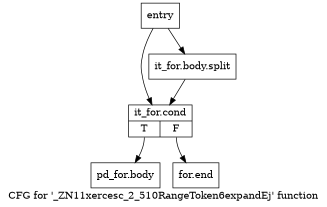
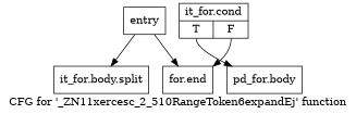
  digraph {
    label="CFG for '_ZN11xercesc_2_510RangeToken6expandEj' function"
    node [shape=record]
    n1 [label="{entry}"]
    n2 [label="{it_for.cond|{<s0>T|<s1>F}}"]
    n3 [label="{it_for.body.split}"]
    n4 [label="{pd_for.body}"]
    n5 [label="{for.end}"]
-   n1 -> n2
+   n1 -> n5
    n1 -> n3
    n2 -> n4 [tailport=s0]
    n2 -> n5 [tailport=s1]
-   n3 -> n2
  }
